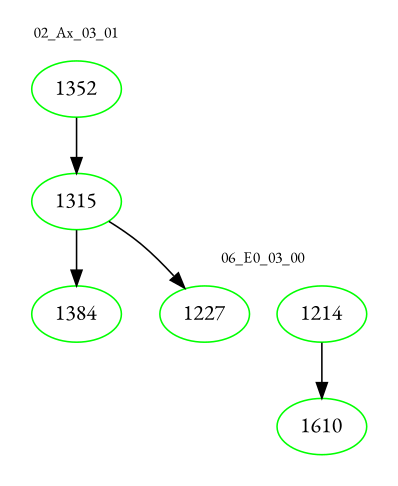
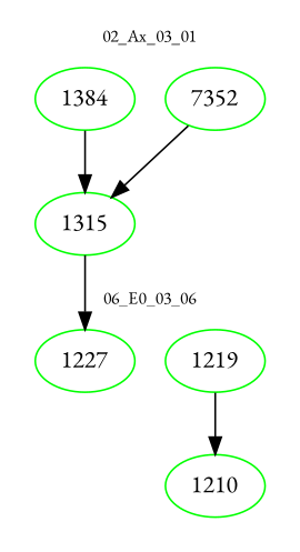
  digraph {
    fontname="EB Garamond"
    node [color=green fontname="EB Garamond"]
    edge [color=black fontname="EB Garamond"]
-   n1 [label=1352]
+   n1 [label=7352]
    n2 [label=1315]
    n3 [label=1384]
-   n4 [label=1214]
-   n5 [label=1610]
+   n4 [label=1219]
+   n5 [label=1210]
    n6 [label=1227]
    subgraph cluster_1 {
      color=white
      fontsize=10
      label="02_Ax_03_01"
      n1
      n2
      n3
    }
    subgraph cluster_2 {
      color=white
      fontsize=10
-     label="06_E0_03_00"
+     label="06_E0_03_06"
      n4
      n5
      n6
    }
    n1 -> n2
-   n2 -> n3
+   n3 -> n2
    n2 -> n6
    n4 -> n5
  }
